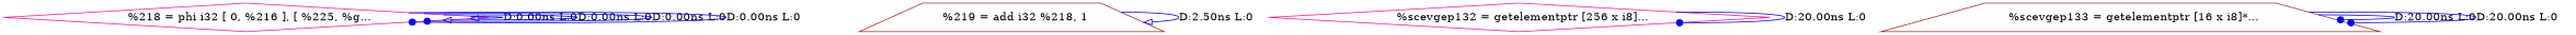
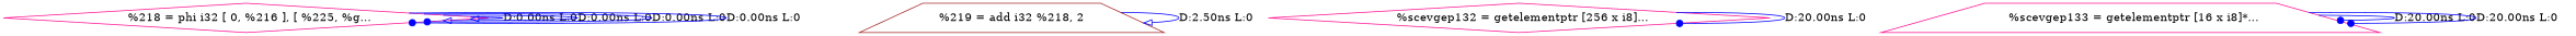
  digraph {
    node [color=deeppink shape=diamond]
    edge [arrowhead=dot color=blue]
    n1 [label="  %218 = phi i32 [ 0, %216 ], [ %225, %g..."]
-   n2 [color=brown label="  %219 = add i32 %218, 1" shape=trapezium]
+   n2 [color=brown label="%219 = add i32 %218, 2" shape=trapezium]
    n3 [label="  %scevgep132 = getelementptr [256 x i8]..."]
-   n4 [color=brown label="  %scevgep133 = getelementptr [16 x i8]*..." shape=trapezium]
+   n4 [label="  %scevgep133 = getelementptr [16 x i8]*..." shape=trapezium]
    n1 -> n1 [arrowhead=onormal label="D:0.00ns L:0"]
    n1 -> n1 [arrowhead=onormal label="D:0.00ns L:0"]
    n1 -> n1 [label="D:0.00ns L:0"]
    n1 -> n1 [label="D:0.00ns L:0"]
    n2 -> n2 [arrowhead=onormal label="D:2.50ns L:0"]
    n3 -> n3 [label="D:20.00ns L:0"]
    n4 -> n4 [label="D:20.00ns L:0"]
    n4 -> n4 [label="D:20.00ns L:0"]
  }
